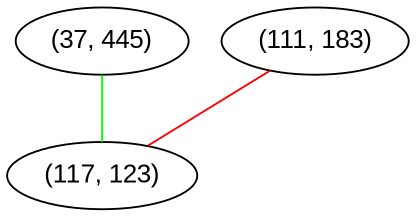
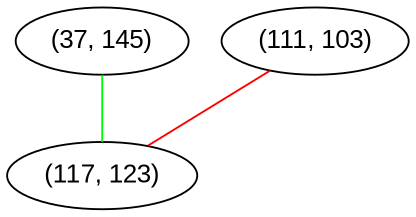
  graph {
    fontname="Liberation Sans"
    node [fontname="Liberation Sans"]
    edge [fontname="Liberation Sans"]
-   "(37, 145)" [label="(37, 445)"]
+   "(37, 145)"
    "(117, 123)"
-   "(111, 103)" [label="(111, 183)"]
+   "(111, 103)"
    "(37, 145)" -- "(117, 123)" [color=green weight=2]
    "(111, 103)" -- "(117, 123)" [color=red weight=1]
  }
